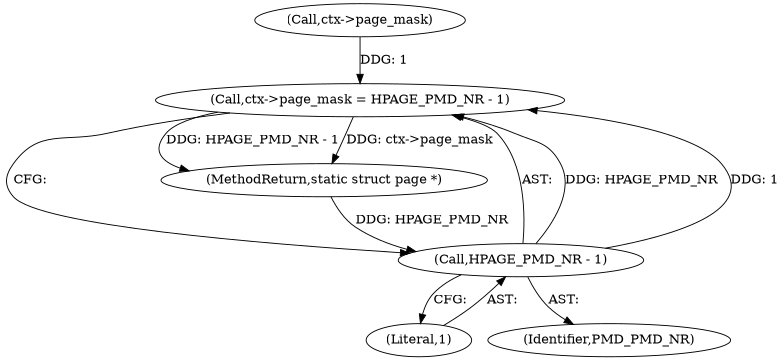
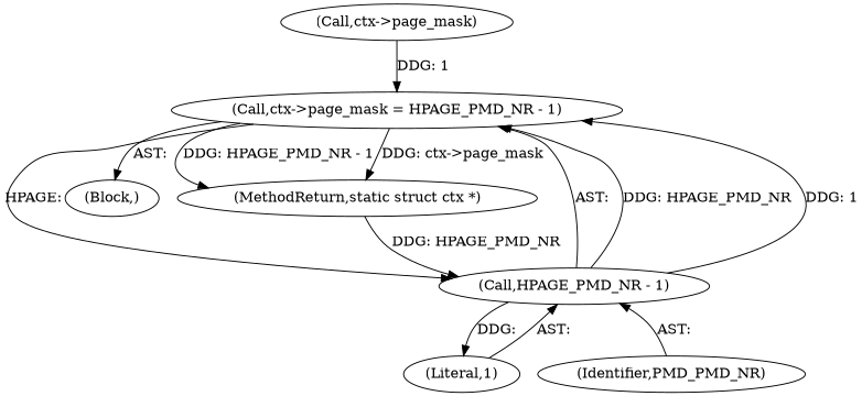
  digraph {
    n1 [label="(Call,ctx->page_mask = HPAGE_PMD_NR - 1)"]
    n2 [label="(Call,HPAGE_PMD_NR - 1)"]
-   n4 [label="(MethodReturn,static struct page *)"]
+   n3 [label="(Block,)"]
+   n4 [label="(MethodReturn,static struct ctx *)"]
    n5 [label="(Literal,1)"]
    n6 [label="(Identifier,PMD_PMD_NR)"]
    n7 [label="(Call,ctx->page_mask)"]
-   n1 -> n2 [label="CFG: "]
+   n1 -> n2 [label="HPAGE: "]
+   n1 -> n3 [label="AST: "]
    n1 -> n4 [label="DDG: HPAGE_PMD_NR - 1"]
    n1 -> n4 [label="DDG: ctx->page_mask"]
    n2 -> n1 [label="AST: "]
    n2 -> n1 [label="DDG: HPAGE_PMD_NR"]
    n2 -> n1 [label="DDG: 1"]
-   n2 -> n5 [label="CFG: "]
+   n2 -> n5 [label="DDG: "]
    n4 -> n2 [label="DDG: HPAGE_PMD_NR"]
    n5 -> n2 [label="AST: "]
-   n2 -> n6 [label="AST: "]
+   n6 -> n2 [label="AST: "]
    n7 -> n1 [label="DDG: 1"]
  }
